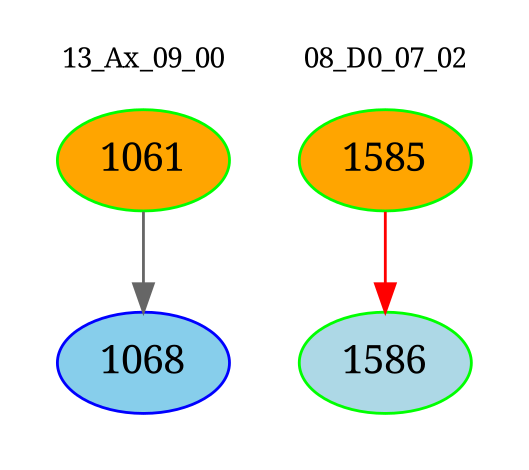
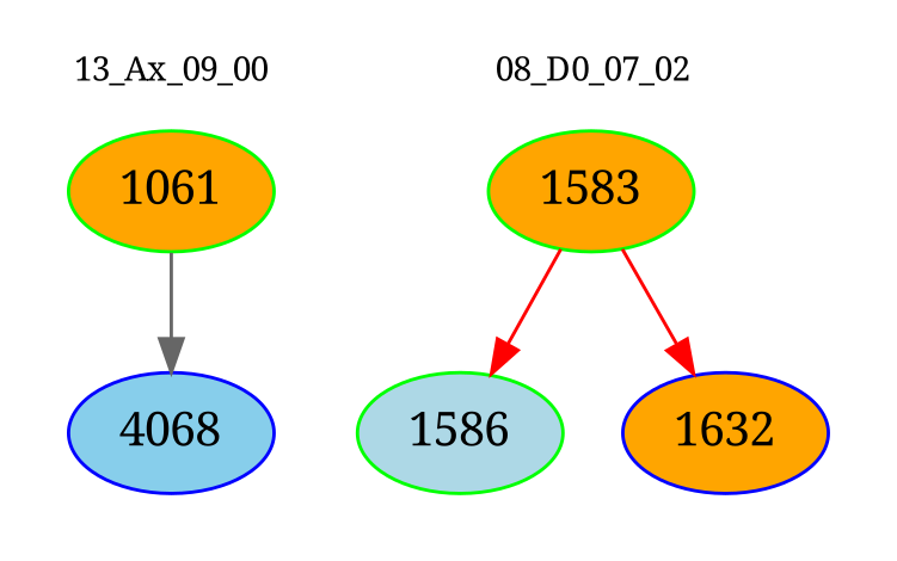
  digraph {
    fontname="Noto Serif"
    node [color=green fillcolor=orange fontname="Noto Serif" style=filled]
    edge [color=red fontname="Noto Serif"]
    n1 [label=1061]
-   n2 [color=blue fillcolor=skyblue label=1068]
-   n3 [label=1585]
+   n2 [color=blue fillcolor=skyblue label=4068]
+   n3 [label=1583]
    n4 [fillcolor=lightblue label=1586]
+   n5 [color=blue label=1632]
    subgraph cluster_1 {
      color=white
      fontsize=10
      label="13_Ax_09_00"
      n1
      n2
    }
    subgraph cluster_2 {
      color=white
      fontsize=10
      label="08_D0_07_02"
      n3
      n4
+     n5
    }
    n1 -> n2 [color=gray40]
    n3 -> n4
+   n3 -> n5
  }
